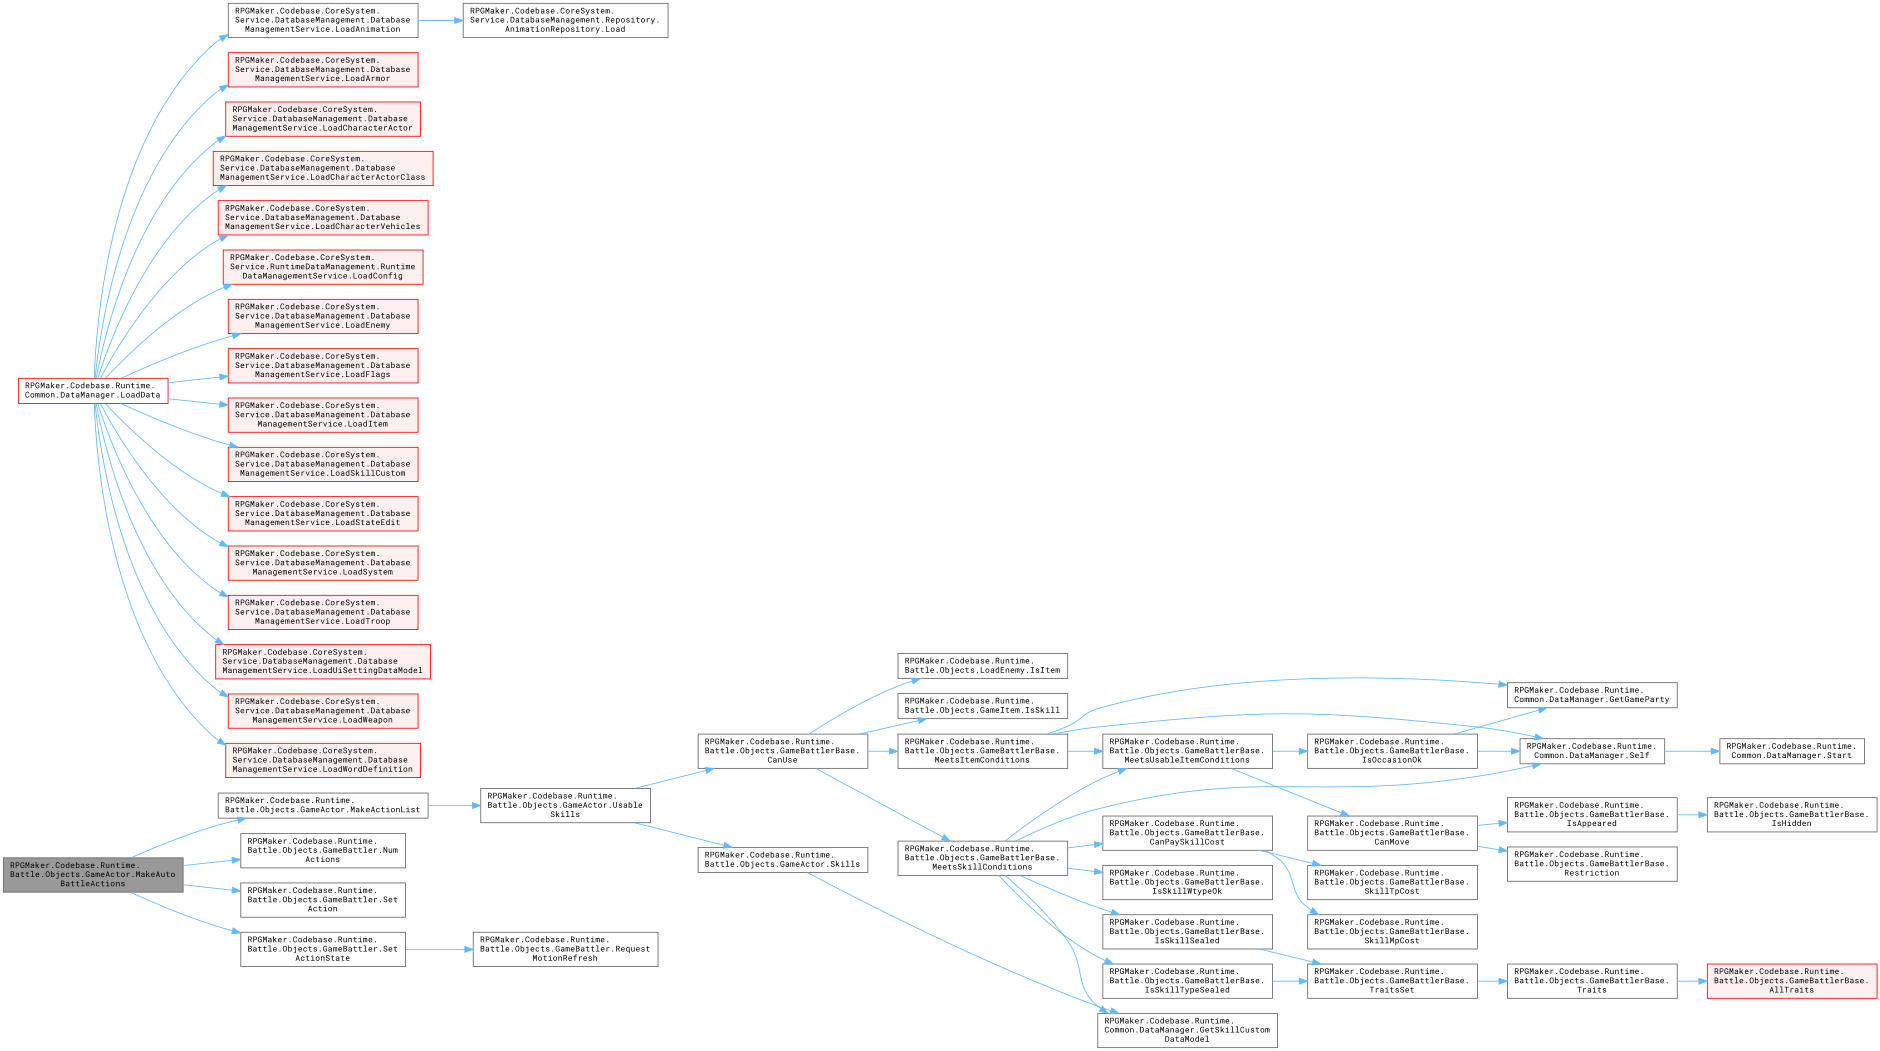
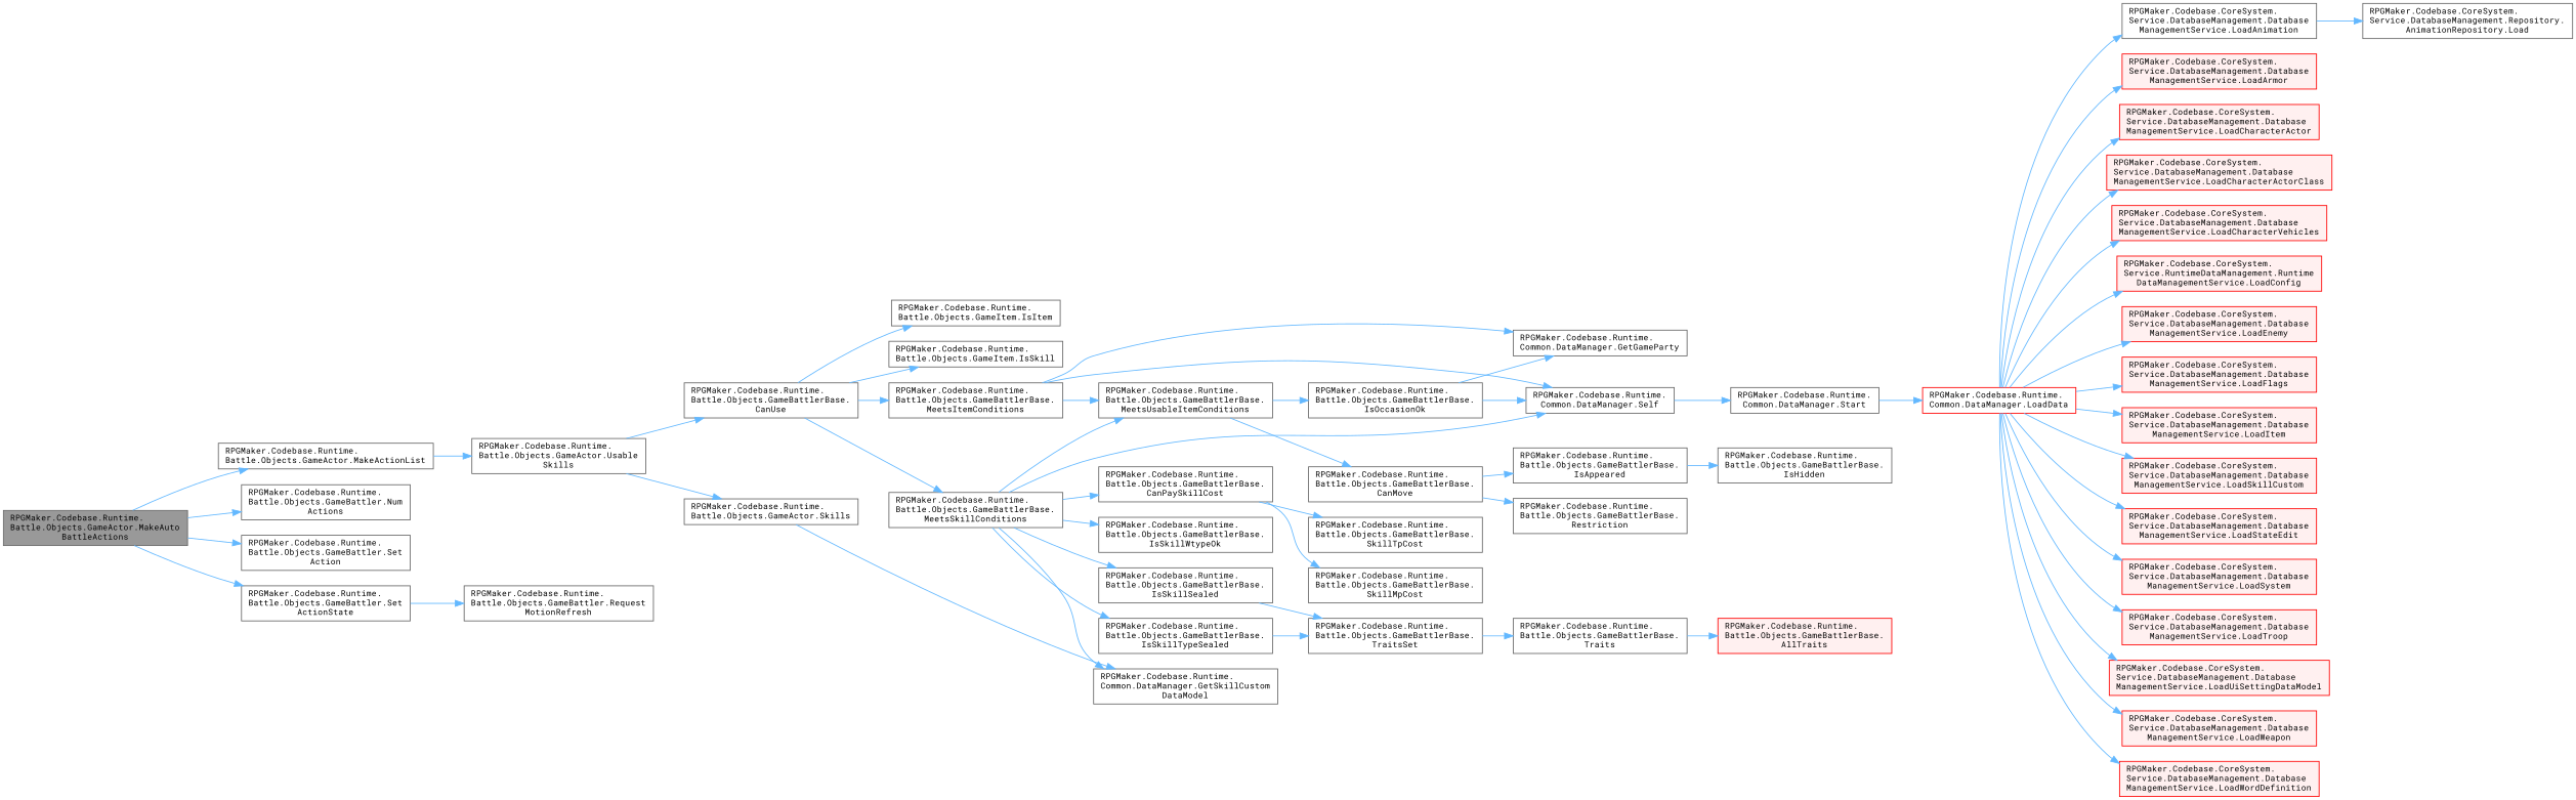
  digraph {
    fontname="Roboto Mono"
    rankdir=LR
    node [color=grey40 fillcolor=white fontname="Roboto Mono" fontsize=10 shape=box style=filled]
    edge [color=steelblue1 fontname="Roboto Mono" fontsize=10 labelfontname=Helvetica labelfontsize=10 style=solid]
    n1 [color=gray40 fillcolor=grey60 fontcolor=black height=0.2 label="RPGMaker.Codebase.Runtime.\lBattle.Objects.GameActor.MakeAuto\lBattleActions" width=0.4]
    n2 [height=0.2 label="RPGMaker.Codebase.Runtime.\lBattle.Objects.GameActor.MakeActionList" width=0.4]
    n3 [height=0.2 label="RPGMaker.Codebase.Runtime.\lBattle.Objects.GameBattler.Num\lActions" width=0.4]
    n4 [height=0.2 label="RPGMaker.Codebase.Runtime.\lBattle.Objects.GameBattler.Set\lAction" width=0.4]
    n5 [height=0.2 label="RPGMaker.Codebase.Runtime.\lBattle.Objects.GameBattler.Set\lActionState" width=0.4]
    n6 [height=0.2 label="RPGMaker.Codebase.Runtime.\lBattle.Objects.GameActor.Usable\lSkills" width=0.4]
    n7 [height=0.2 label="RPGMaker.Codebase.Runtime.\lBattle.Objects.GameBattler.Request\lMotionRefresh" width=0.4]
    n8 [height=0.2 label="RPGMaker.Codebase.Runtime.\lBattle.Objects.GameBattlerBase.\lCanUse" width=0.4]
    n9 [height=0.2 label="RPGMaker.Codebase.Runtime.\lBattle.Objects.GameActor.Skills" width=0.4]
-   n10 [height=0.2 label="RPGMaker.Codebase.Runtime.\lBattle.Objects.LoadEnemy.IsItem" width=0.4]
+   n10 [height=0.2 label="RPGMaker.Codebase.Runtime.\lBattle.Objects.GameItem.IsItem" width=0.4]
    n11 [height=0.2 label="RPGMaker.Codebase.Runtime.\lBattle.Objects.GameItem.IsSkill" width=0.4]
    n12 [height=0.2 label="RPGMaker.Codebase.Runtime.\lBattle.Objects.GameBattlerBase.\lMeetsItemConditions" width=0.4]
    n13 [height=0.2 label="RPGMaker.Codebase.Runtime.\lBattle.Objects.GameBattlerBase.\lMeetsSkillConditions" width=0.4]
    n14 [height=0.2 label="RPGMaker.Codebase.Runtime.\lCommon.DataManager.GetSkillCustom\lDataModel" width=0.4]
    n15 [height=0.2 label="RPGMaker.Codebase.Runtime.\lCommon.DataManager.GetGameParty" width=0.4]
    n16 [height=0.2 label="RPGMaker.Codebase.Runtime.\lBattle.Objects.GameBattlerBase.\lMeetsUsableItemConditions" width=0.4]
    n17 [height=0.2 label="RPGMaker.Codebase.Runtime.\lCommon.DataManager.Self" width=0.4]
    n18 [height=0.2 label="RPGMaker.Codebase.Runtime.\lBattle.Objects.GameBattlerBase.\lCanPaySkillCost" width=0.4]
    n19 [height=0.2 label="RPGMaker.Codebase.Runtime.\lBattle.Objects.GameBattlerBase.\lIsSkillSealed" width=0.4]
    n20 [height=0.2 label="RPGMaker.Codebase.Runtime.\lBattle.Objects.GameBattlerBase.\lIsSkillTypeSealed" width=0.4]
    n21 [height=0.2 label="RPGMaker.Codebase.Runtime.\lBattle.Objects.GameBattlerBase.\lIsSkillWtypeOk" width=0.4]
    n22 [height=0.2 label="RPGMaker.Codebase.Runtime.\lBattle.Objects.GameBattlerBase.\lCanMove" width=0.4]
    n23 [height=0.2 label="RPGMaker.Codebase.Runtime.\lBattle.Objects.GameBattlerBase.\lIsOccasionOk" width=0.4]
    n24 [height=0.2 label="RPGMaker.Codebase.Runtime.\lCommon.DataManager.Start" width=0.4]
    n25 [height=0.2 label="RPGMaker.Codebase.Runtime.\lBattle.Objects.GameBattlerBase.\lIsAppeared" width=0.4]
    n26 [height=0.2 label="RPGMaker.Codebase.Runtime.\lBattle.Objects.GameBattlerBase.\lRestriction" width=0.4]
    n27 [height=0.2 label="RPGMaker.Codebase.Runtime.\lBattle.Objects.GameBattlerBase.\lIsHidden" width=0.4]
    n28 [color=red height=0.2 label="RPGMaker.Codebase.Runtime.\lCommon.DataManager.LoadData" width=0.4]
    n29 [height=0.2 label="RPGMaker.Codebase.CoreSystem.\lService.DatabaseManagement.Database\lManagementService.LoadAnimation" width=0.4]
    n30 [color=red fillcolor="#FFF0F0" height=0.2 label="RPGMaker.Codebase.CoreSystem.\lService.DatabaseManagement.Database\lManagementService.LoadArmor" width=0.4]
    n31 [color=red fillcolor="#FFF0F0" height=0.2 label="RPGMaker.Codebase.CoreSystem.\lService.DatabaseManagement.Database\lManagementService.LoadCharacterActor" width=0.4]
    n32 [color=red fillcolor="#FFF0F0" height=0.2 label="RPGMaker.Codebase.CoreSystem.\lService.DatabaseManagement.Database\lManagementService.LoadCharacterActorClass" width=0.4]
    n33 [color=red fillcolor="#FFF0F0" height=0.2 label="RPGMaker.Codebase.CoreSystem.\lService.DatabaseManagement.Database\lManagementService.LoadCharacterVehicles" width=0.4]
    n34 [color=red fillcolor="#FFF0F0" height=0.2 label="RPGMaker.Codebase.CoreSystem.\lService.RuntimeDataManagement.Runtime\lDataManagementService.LoadConfig" width=0.4]
    n35 [color=red fillcolor="#FFF0F0" height=0.2 label="RPGMaker.Codebase.CoreSystem.\lService.DatabaseManagement.Database\lManagementService.LoadEnemy" width=0.4]
    n36 [color=red fillcolor="#FFF0F0" height=0.2 label="RPGMaker.Codebase.CoreSystem.\lService.DatabaseManagement.Database\lManagementService.LoadFlags" width=0.4]
    n37 [color=red fillcolor="#FFF0F0" height=0.2 label="RPGMaker.Codebase.CoreSystem.\lService.DatabaseManagement.Database\lManagementService.LoadItem" width=0.4]
    n38 [color=red fillcolor="#FFF0F0" height=0.2 label="RPGMaker.Codebase.CoreSystem.\lService.DatabaseManagement.Database\lManagementService.LoadSkillCustom" width=0.4]
    n39 [color=red fillcolor="#FFF0F0" height=0.2 label="RPGMaker.Codebase.CoreSystem.\lService.DatabaseManagement.Database\lManagementService.LoadStateEdit" width=0.4]
    n40 [color=red fillcolor="#FFF0F0" height=0.2 label="RPGMaker.Codebase.CoreSystem.\lService.DatabaseManagement.Database\lManagementService.LoadSystem" width=0.4]
    n41 [color=red fillcolor="#FFF0F0" height=0.2 label="RPGMaker.Codebase.CoreSystem.\lService.DatabaseManagement.Database\lManagementService.LoadTroop" width=0.4]
    n42 [color=red fillcolor="#FFF0F0" height=0.2 label="RPGMaker.Codebase.CoreSystem.\lService.DatabaseManagement.Database\lManagementService.LoadUiSettingDataModel" width=0.4]
    n43 [color=red fillcolor="#FFF0F0" height=0.2 label="RPGMaker.Codebase.CoreSystem.\lService.DatabaseManagement.Database\lManagementService.LoadWeapon" width=0.4]
    n44 [color=red fillcolor="#FFF0F0" height=0.2 label="RPGMaker.Codebase.CoreSystem.\lService.DatabaseManagement.Database\lManagementService.LoadWordDefinition" width=0.4]
    n45 [height=0.2 label="RPGMaker.Codebase.CoreSystem.\lService.DatabaseManagement.Repository.\lAnimationRepository.Load" width=0.4]
    n46 [height=0.2 label="RPGMaker.Codebase.Runtime.\lBattle.Objects.GameBattlerBase.\lSkillMpCost" width=0.4]
    n47 [height=0.2 label="RPGMaker.Codebase.Runtime.\lBattle.Objects.GameBattlerBase.\lSkillTpCost" width=0.4]
    n48 [height=0.2 label="RPGMaker.Codebase.Runtime.\lBattle.Objects.GameBattlerBase.\lTraitsSet" width=0.4]
    n49 [height=0.2 label="RPGMaker.Codebase.Runtime.\lBattle.Objects.GameBattlerBase.\lTraits" width=0.4]
    n50 [color=red fillcolor="#FFF0F0" height=0.2 label="RPGMaker.Codebase.Runtime.\lBattle.Objects.GameBattlerBase.\lAllTraits" width=0.4]
    n1 -> n2
    n1 -> n3
    n1 -> n4
    n1 -> n5
    n2 -> n6
    n5 -> n7
    n6 -> n8
    n6 -> n9
    n8 -> n10
    n8 -> n11
    n8 -> n12
    n8 -> n13
    n9 -> n14
    n12 -> n15
    n12 -> n16
    n12 -> n17
    n13 -> n14
    n13 -> n16
    n13 -> n17
    n13 -> n18
    n13 -> n19
    n13 -> n20
    n13 -> n21
    n16 -> n22
    n16 -> n23
    n17 -> n24
    n18 -> n46
    n18 -> n47
    n19 -> n48
    n20 -> n48
    n22 -> n25
    n22 -> n26
    n23 -> n15
    n23 -> n17
+   n24 -> n28
    n25 -> n27
    n28 -> n29
    n28 -> n30
    n28 -> n31
    n28 -> n32
    n28 -> n33
    n28 -> n34
    n28 -> n35
    n28 -> n36
    n28 -> n37
    n28 -> n38
    n28 -> n39
    n28 -> n40
    n28 -> n41
    n28 -> n42
    n28 -> n43
    n28 -> n44
    n29 -> n45
    n48 -> n49
    n49 -> n50
  }
